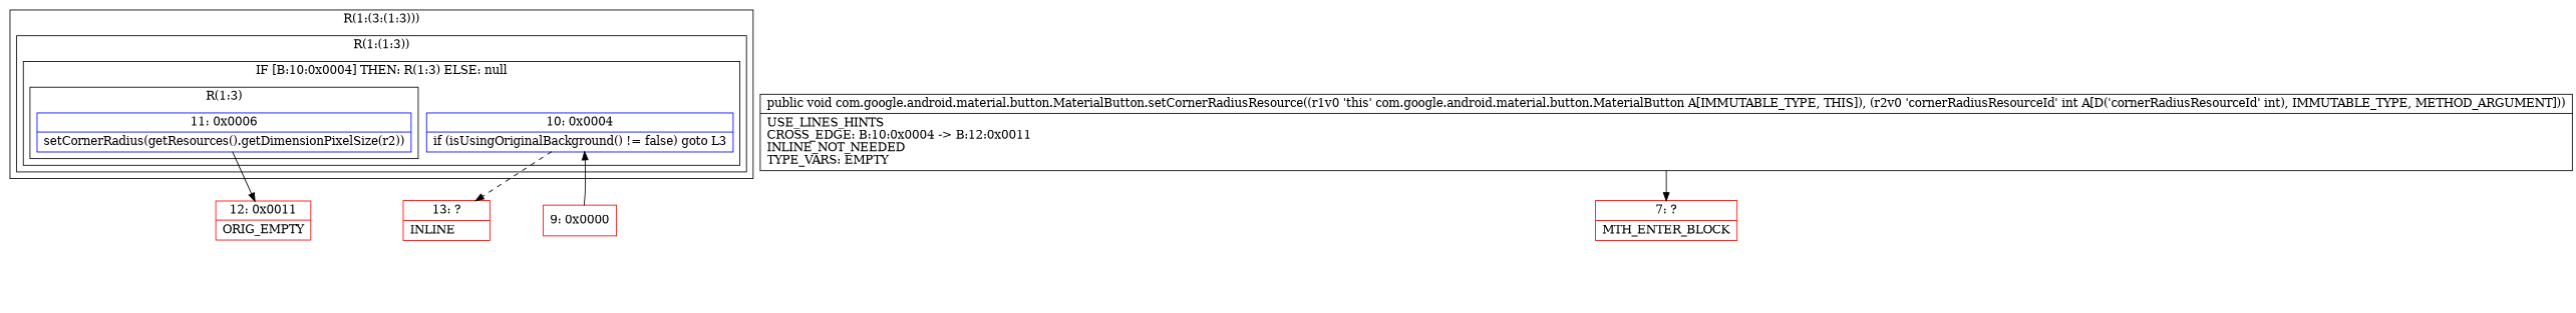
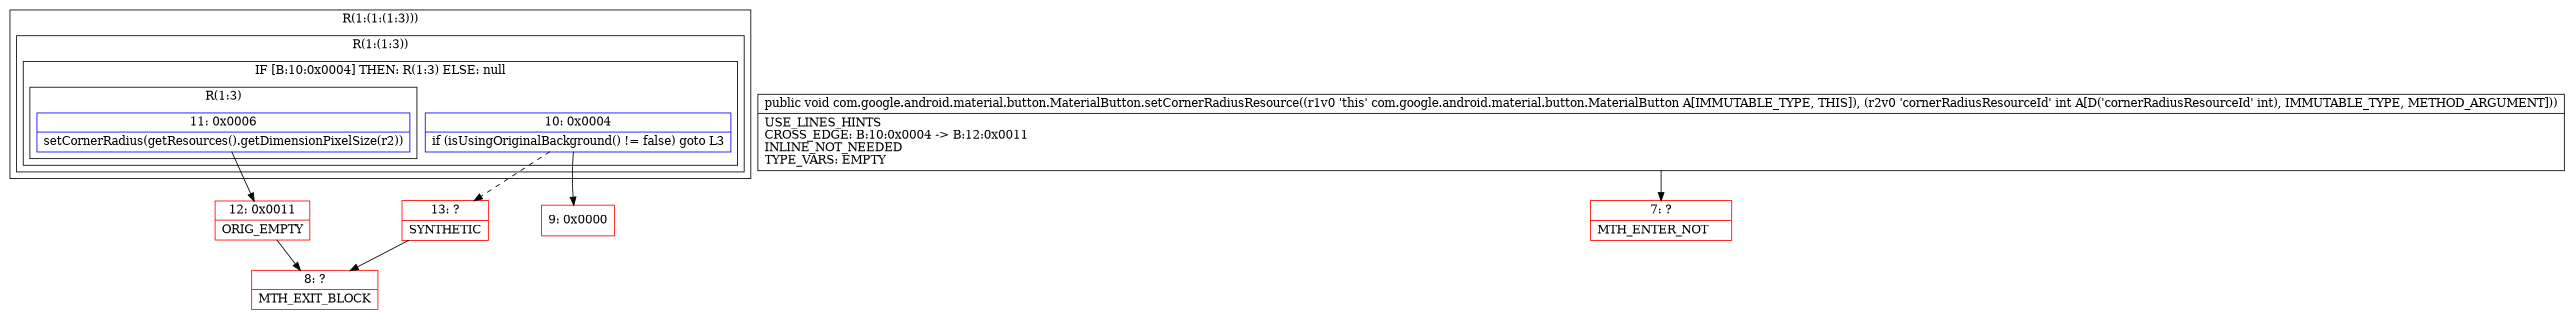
  digraph {
    fontname="DejaVu Serif"
    node [color=red fontname="DejaVu Serif" shape=record]
    edge [fontname="DejaVu Serif"]
    n1 [color=blue label="{11\:\ 0x0006|setCornerRadius(getResources().getDimensionPixelSize(r2))\l}"]
    n2 [color=blue label="{10\:\ 0x0004|if (isUsingOriginalBackground() != false) goto L3\l}"]
    n3 [label="{12\:\ 0x0011|ORIG_EMPTY\l}"]
-   n4 [label="{13\:\ ?|INLINE\l}"]
-   n6 [label="{7\:\ ?|MTH_ENTER_BLOCK\l}"]
+   n4 [label="{13\:\ ?|SYNTHETIC\l}"]
+   n5 [label="{8\:\ ?|MTH_EXIT_BLOCK\l}"]
+   n6 [label="{7\:\ ?|MTH_ENTER_NOT\l}"]
    n7 [label="{9\:\ 0x0000}"]
    n8 [label="{public void com.google.android.material.button.MaterialButton.setCornerRadiusResource((r1v0 'this' com.google.android.material.button.MaterialButton A[IMMUTABLE_TYPE, THIS]), (r2v0 'cornerRadiusResourceId' int A[D('cornerRadiusResourceId' int), IMMUTABLE_TYPE, METHOD_ARGUMENT]))  | USE_LINES_HINTS\lCROSS_EDGE: B:10:0x0004 \-\> B:12:0x0011\lINLINE_NOT_NEEDED\lTYPE_VARS: EMPTY\l}" color=""]
    subgraph cluster_1 {
-     label="R(1:(3:(1:3)))"
+     label="R(1:(1:(1:3)))"
      subgraph cluster_2 {
        label="R(1:(1:3))"
        subgraph cluster_3 {
          label="IF [B:10:0x0004] THEN: R(1:3) ELSE: null"
          n2
          subgraph cluster_4 {
            label="R(1:3)"
            n1
          }
        }
      }
    }
    n1 -> n3
    n2 -> n4 [style=dashed]
-   n7 -> n2
+   n3 -> n5
+   n4 -> n5
+   n2 -> n7
    n8 -> n6
  }
